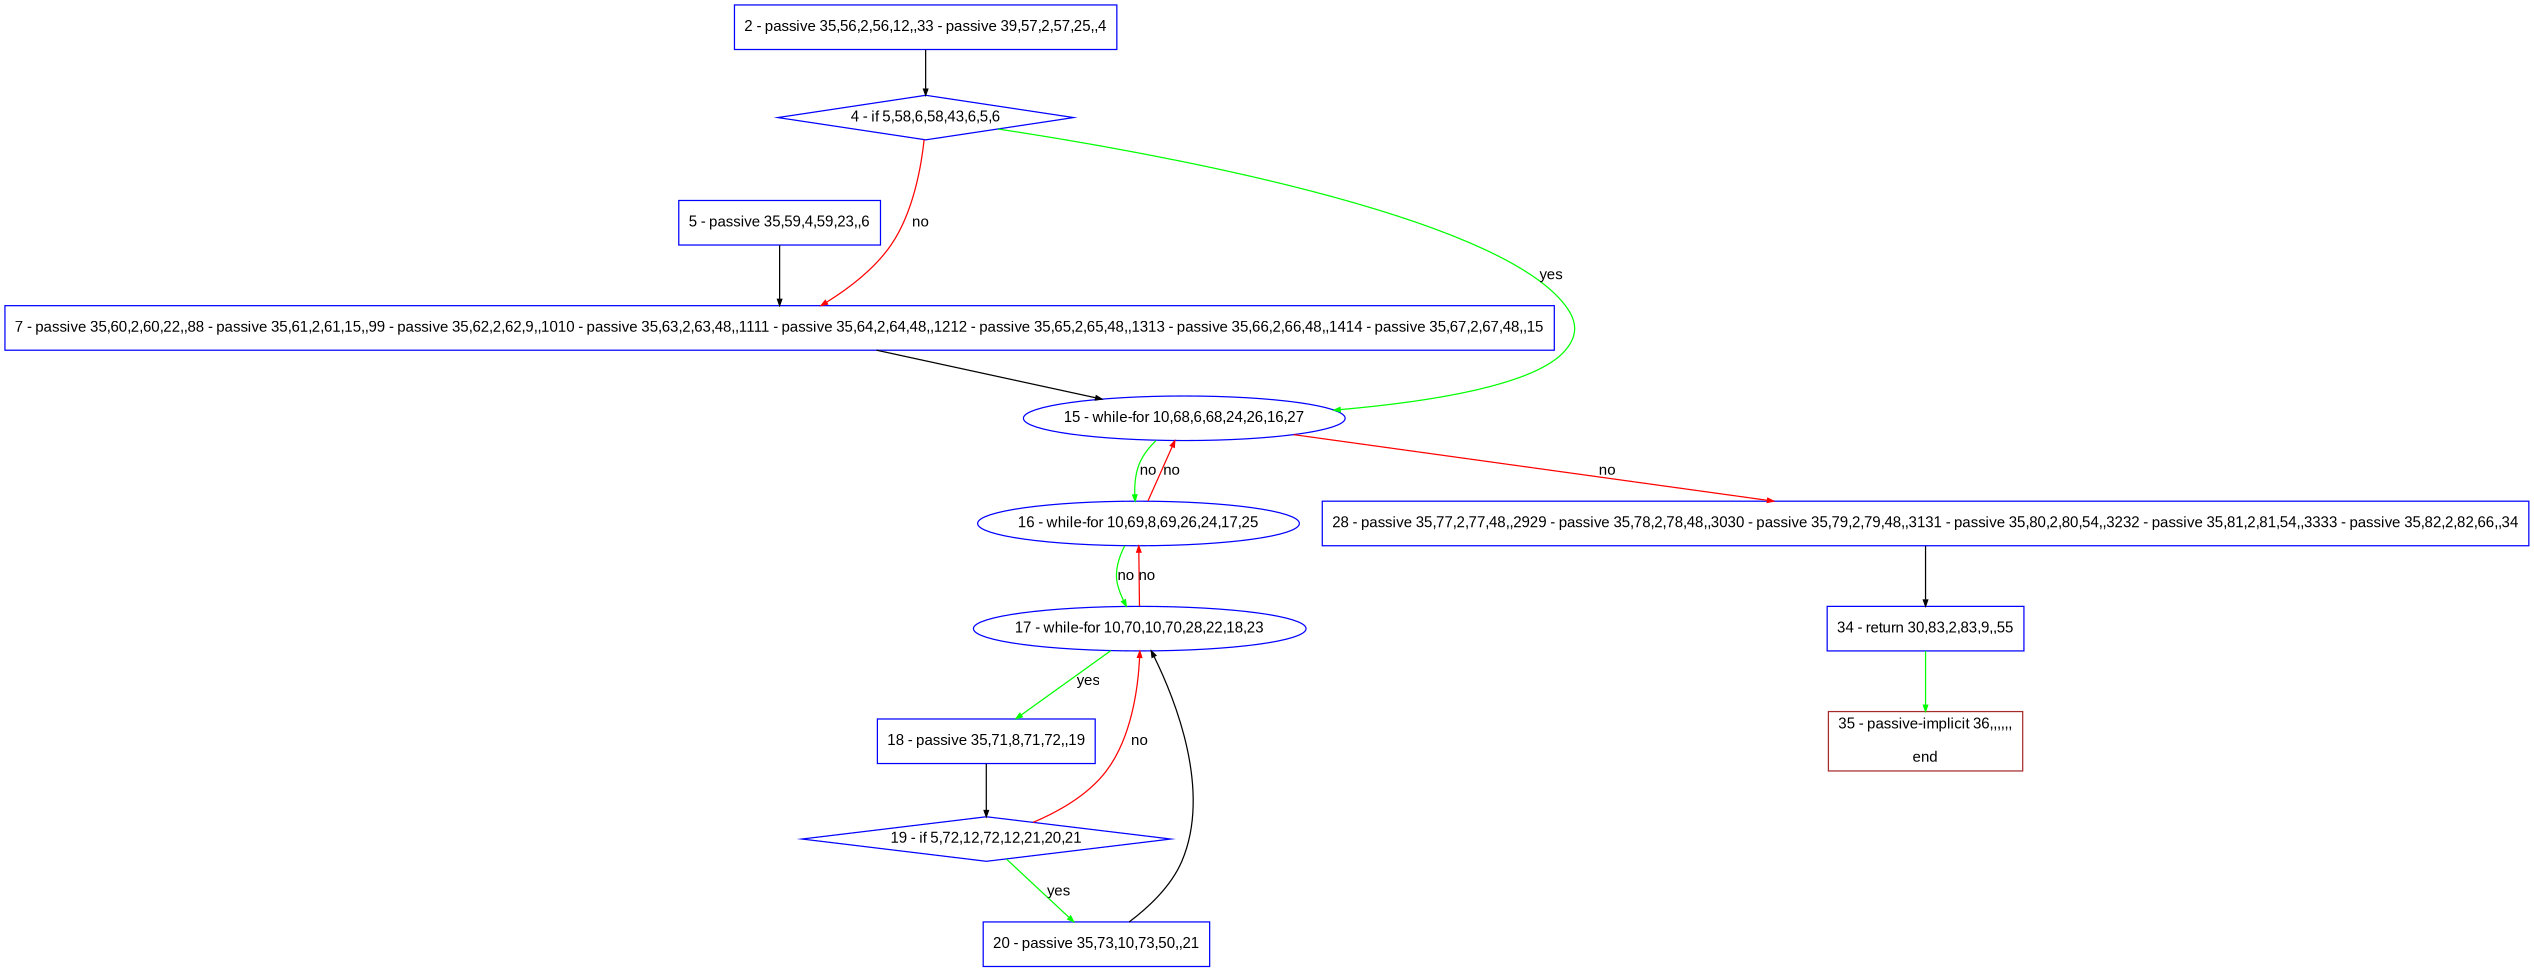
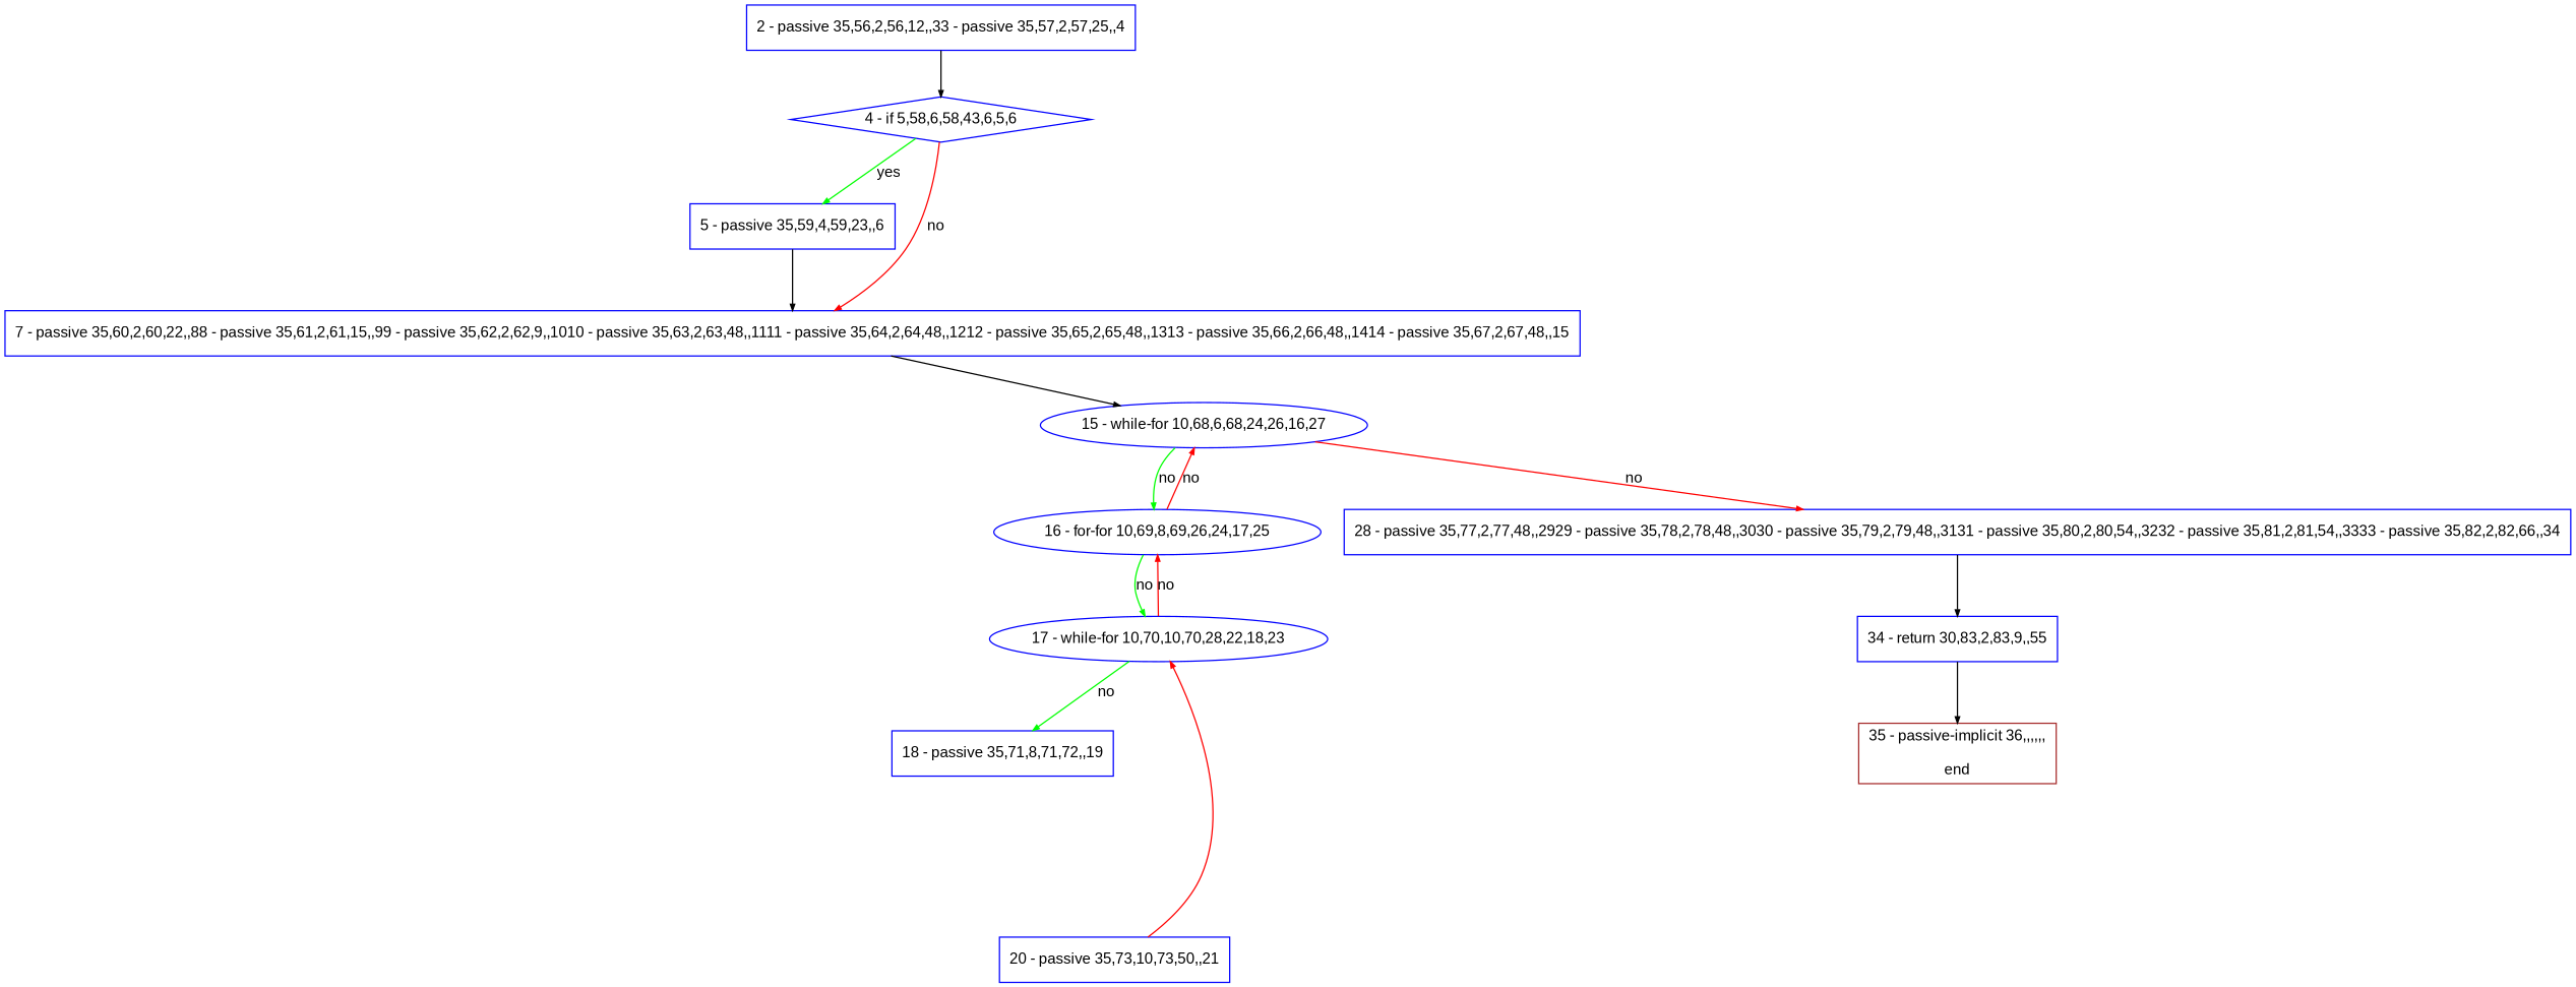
  digraph {
    bgcolor=white
    compound=true
    fillcolor="#FFFFCC"
    fontname=Arial
    fontsize=12
    pack=true
    packmode=clust
    style="rounded,filled"
    node [color="#0000ff" compound=true fillcolor="#ffffff" fixedsize=false fontname=Arial fontsize=12 node_initialized=no shape=box style=filled]
    edge [arrowhead=normal arrowsize=0.5 arrowtail=none color="#000000" compound=true dir=forward fontcolor=black fontname=Arial fontsize=12]
-   n1 [label="2 - passive 35,56,2,56,12,,33 - passive 39,57,2,57,25,,4"]
+   n1 [label="2 - passive 35,56,2,56,12,,33 - passive 35,57,2,57,25,,4"]
    n2 [label="4 - if 5,58,6,58,43,6,5,6" shape=diamond]
    n3 [label="5 - passive 35,59,4,59,23,,6"]
    n4 [label="7 - passive 35,60,2,60,22,,88 - passive 35,61,2,61,15,,99 - passive 35,62,2,62,9,,1010 - passive 35,63,2,63,48,,1111 - passive 35,64,2,64,48,,1212 - passive 35,65,2,65,48,,1313 - passive 35,66,2,66,48,,1414 - passive 35,67,2,67,48,,15"]
    n5 [label="15 - while-for 10,68,6,68,24,26,16,27" shape=oval]
-   n6 [label="16 - while-for 10,69,8,69,26,24,17,25" shape=oval]
+   n6 [label="16 - for-for 10,69,8,69,26,24,17,25" shape=oval]
    n7 [label="28 - passive 35,77,2,77,48,,2929 - passive 35,78,2,78,48,,3030 - passive 35,79,2,79,48,,3131 - passive 35,80,2,80,54,,3232 - passive 35,81,2,81,54,,3333 - passive 35,82,2,82,66,,34"]
    n8 [label="17 - while-for 10,70,10,70,28,22,18,23" shape=oval]
    n9 [label="34 - return 30,83,2,83,9,,55"]
    n10 [label="18 - passive 35,71,8,71,72,,19"]
    n11 [color="#a52a2a" label="35 - passive-implicit 36,,,,,,\n\nend"]
-   n12 [label="19 - if 5,72,12,72,12,21,20,21" shape=diamond]
    n13 [label="20 - passive 35,73,10,73,50,,21"]
    n1 -> n2
-   n2 -> n5 [color="#00ff00" label=yes]
+   n2 -> n3 [color="#00ff00" label=yes]
    n2 -> n4 [color="#ff0000" label=no]
    n3 -> n4
    n4 -> n5
    n5 -> n6 [color="#00ff00" label=no]
    n5 -> n7 [color="#ff0000" label=no]
    n6 -> n5 [color="#ff0000" label=no]
    n6 -> n8 [color="#00ff00" label=no]
    n7 -> n9
    n8 -> n6 [color="#ff0000" label=no]
-   n8 -> n10 [color="#00ff00" label=yes]
-   n9 -> n11 [color="#00ff00"]
-   n10 -> n12
-   n12 -> n8 [color="#ff0000" label=no]
-   n12 -> n13 [color="#00ff00" label=yes]
-   n13 -> n8
+   n8 -> n10 [color="#00ff00" label=no]
+   n9 -> n11
+   n13 -> n8 [color="#ff0000"]
  }
